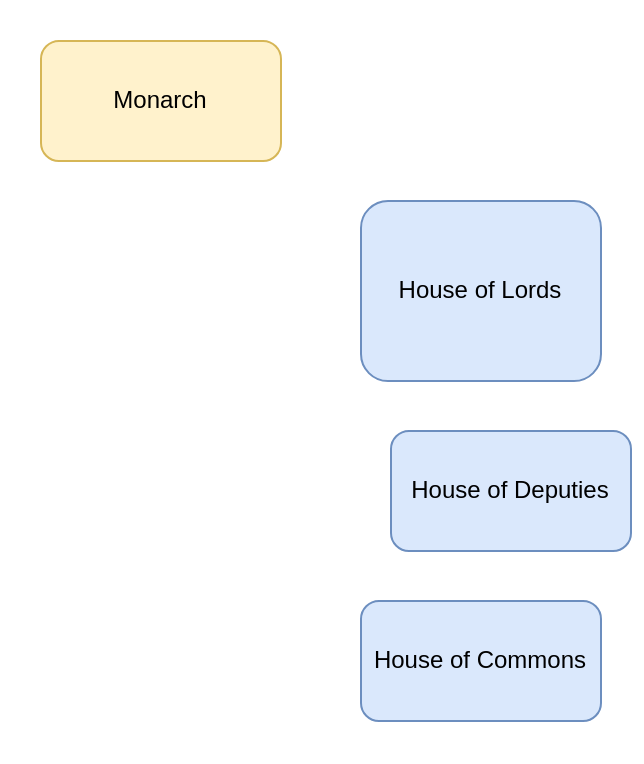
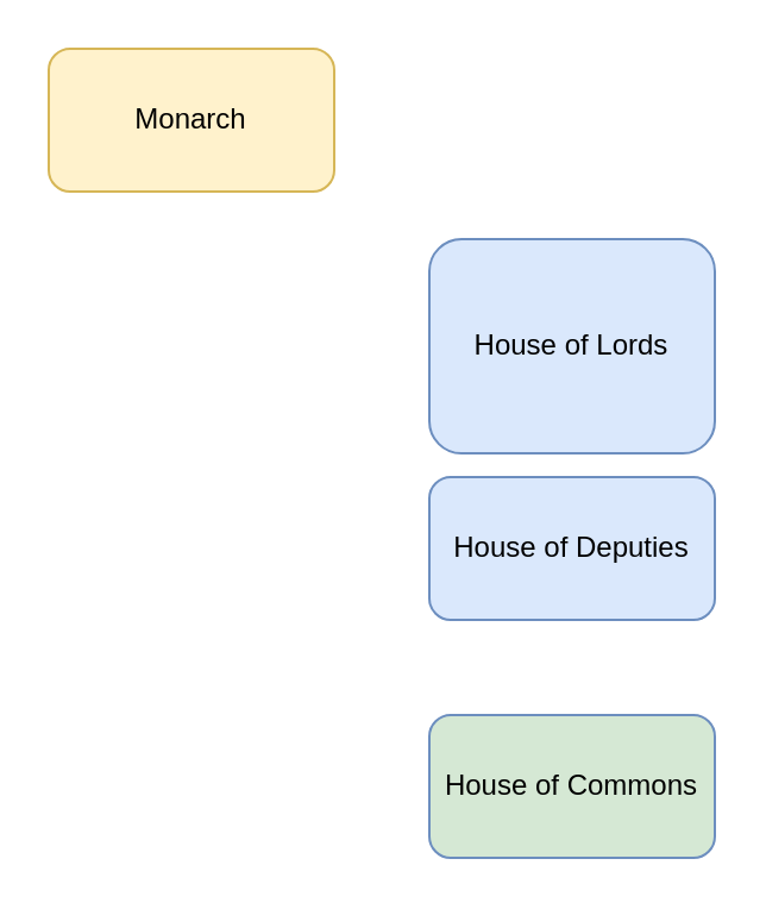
  <mxCell id="0" />
  <mxCell id="1" parent="0" />
  <mxCell id="2" value="Monarch" style="rounded=1;whiteSpace=wrap;html=1;fillColor=#fff2cc;strokeColor=#d6b656;" parent="1" vertex="1"><mxGeometry x="20" y="20" width="120" height="60" as="geometry" /></mxCell>
  <mxCell id="3" value="House of Lords" style="rounded=1;whiteSpace=wrap;html=1;fillColor=#dae8fc;strokeColor=#6c8ebf;" vertex="1" parent="1"><mxGeometry x="180" y="100" width="120" height="90" as="geometry" /></mxCell>
- <mxCell id="4" value="House of Deputies" style="rounded=1;whiteSpace=wrap;html=1;fillColor=#dae8fc;strokeColor=#6c8ebf;" vertex="1" parent="1"><mxGeometry x="195" y="215" width="120" height="60" as="geometry" /></mxCell>
- <mxCell id="5" value="House of Commons" style="rounded=1;whiteSpace=wrap;html=1;fillColor=#dae8fc;strokeColor=#6c8ebf;" vertex="1" parent="1"><mxGeometry x="180" y="300" width="120" height="60" as="geometry" /></mxCell>
+ <mxCell id="4" value="House of Deputies" style="rounded=1;whiteSpace=wrap;html=1;fillColor=#dae8fc;strokeColor=#6c8ebf;" vertex="1" parent="1"><mxGeometry x="180" y="200" width="120" height="60" as="geometry" /></mxCell>
+ <mxCell id="5" value="House of Commons" style="rounded=1;whiteSpace=wrap;html=1;fillColor=#d5e8d4;strokeColor=#6c8ebf;" vertex="1" parent="1"><mxGeometry x="180" y="300" width="120" height="60" as="geometry" /></mxCell>
